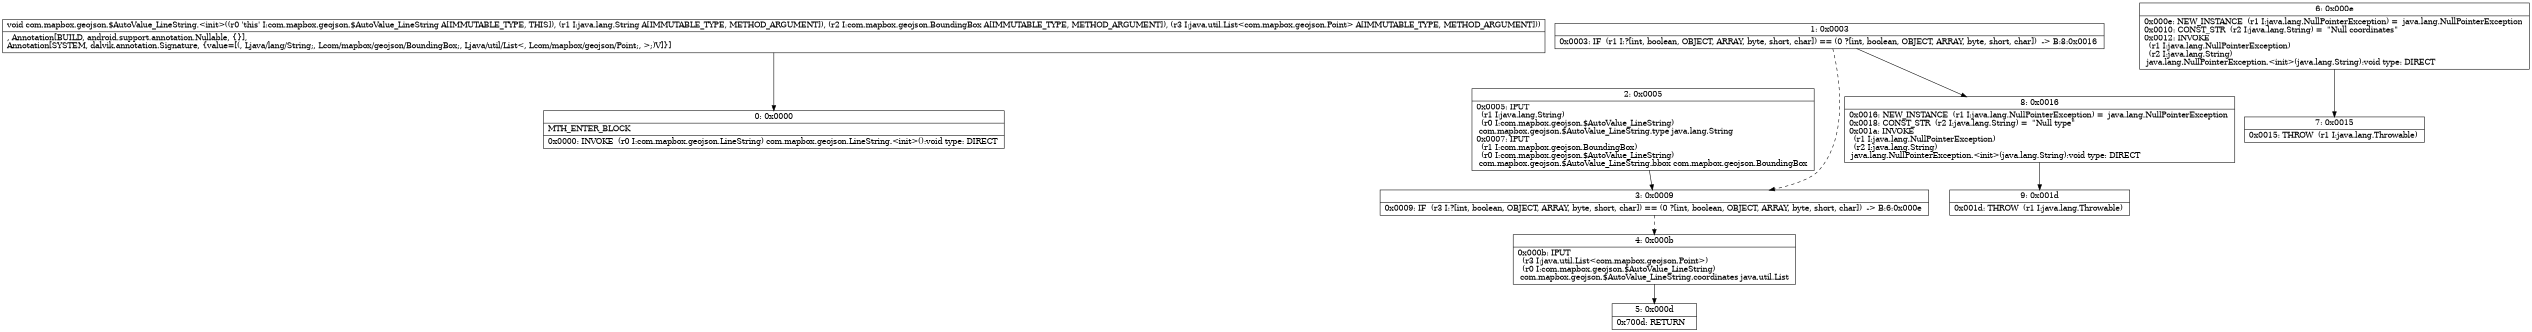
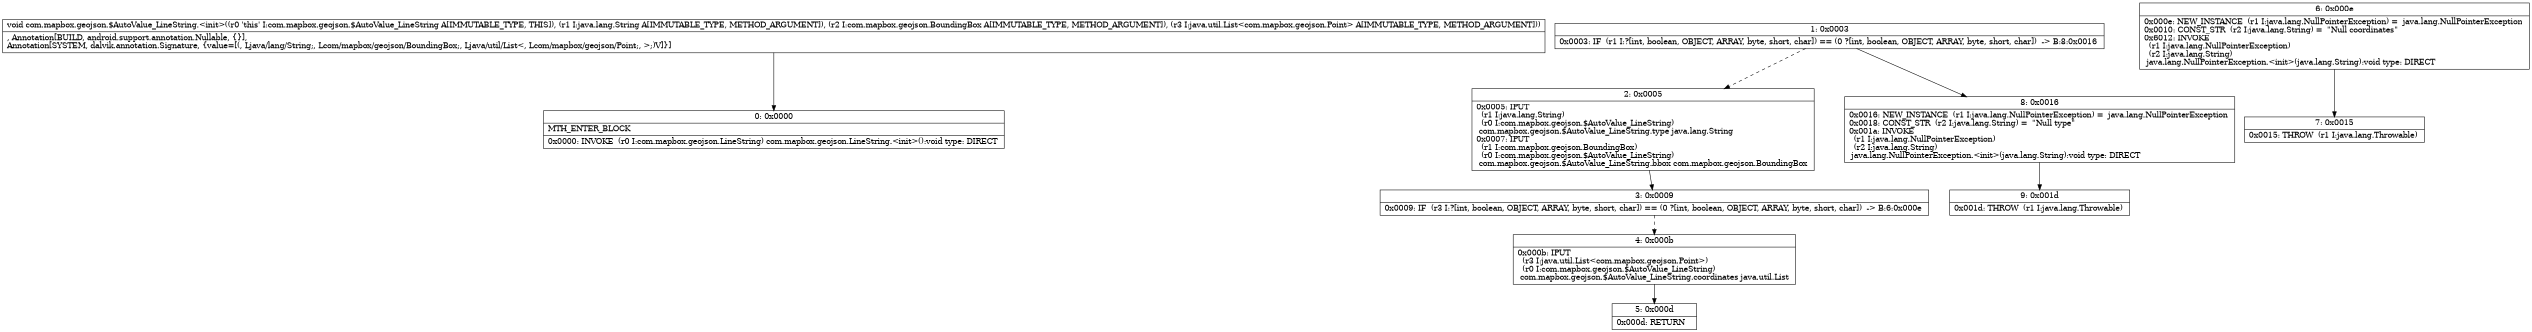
  digraph {
    node [shape=record]
    n1 [label="{0\:\ 0x0000|MTH_ENTER_BLOCK\l|0x0000: INVOKE  (r0 I:com.mapbox.geojson.LineString) com.mapbox.geojson.LineString.\<init\>():void type: DIRECT \l}"]
    n2 [label="{1\:\ 0x0003|0x0003: IF  (r1 I:?[int, boolean, OBJECT, ARRAY, byte, short, char]) == (0 ?[int, boolean, OBJECT, ARRAY, byte, short, char])  \-\> B:8:0x0016 \l}"]
    n3 [label="{2\:\ 0x0005|0x0005: IPUT  \l  (r1 I:java.lang.String)\l  (r0 I:com.mapbox.geojson.$AutoValue_LineString)\l com.mapbox.geojson.$AutoValue_LineString.type java.lang.String \l0x0007: IPUT  \l  (r1 I:com.mapbox.geojson.BoundingBox)\l  (r0 I:com.mapbox.geojson.$AutoValue_LineString)\l com.mapbox.geojson.$AutoValue_LineString.bbox com.mapbox.geojson.BoundingBox \l}"]
    n4 [label="{8\:\ 0x0016|0x0016: NEW_INSTANCE  (r1 I:java.lang.NullPointerException) =  java.lang.NullPointerException \l0x0018: CONST_STR  (r2 I:java.lang.String) =  \"Null type\" \l0x001a: INVOKE  \l  (r1 I:java.lang.NullPointerException)\l  (r2 I:java.lang.String)\l java.lang.NullPointerException.\<init\>(java.lang.String):void type: DIRECT \l}"]
    n5 [label="{3\:\ 0x0009|0x0009: IF  (r3 I:?[int, boolean, OBJECT, ARRAY, byte, short, char]) == (0 ?[int, boolean, OBJECT, ARRAY, byte, short, char])  \-\> B:6:0x000e \l}"]
    n6 [label="{9\:\ 0x001d|0x001d: THROW  (r1 I:java.lang.Throwable) \l}"]
    n7 [label="{4\:\ 0x000b|0x000b: IPUT  \l  (r3 I:java.util.List\<com.mapbox.geojson.Point\>)\l  (r0 I:com.mapbox.geojson.$AutoValue_LineString)\l com.mapbox.geojson.$AutoValue_LineString.coordinates java.util.List \l}"]
-   n8 [label="{5\:\ 0x000d|0x700d: RETURN   \l}"]
-   n9 [label="{6\:\ 0x000e|0x000e: NEW_INSTANCE  (r1 I:java.lang.NullPointerException) =  java.lang.NullPointerException \l0x0010: CONST_STR  (r2 I:java.lang.String) =  \"Null coordinates\" \l0x0012: INVOKE  \l  (r1 I:java.lang.NullPointerException)\l  (r2 I:java.lang.String)\l java.lang.NullPointerException.\<init\>(java.lang.String):void type: DIRECT \l}"]
+   n8 [label="{5\:\ 0x000d|0x000d: RETURN   \l}"]
+   n9 [label="{6\:\ 0x000e|0x000e: NEW_INSTANCE  (r1 I:java.lang.NullPointerException) =  java.lang.NullPointerException \l0x0010: CONST_STR  (r2 I:java.lang.String) =  \"Null coordinates\" \l0x6012: INVOKE  \l  (r1 I:java.lang.NullPointerException)\l  (r2 I:java.lang.String)\l java.lang.NullPointerException.\<init\>(java.lang.String):void type: DIRECT \l}"]
    n10 [label="{7\:\ 0x0015|0x0015: THROW  (r1 I:java.lang.Throwable) \l}"]
    n11 [label="{void com.mapbox.geojson.$AutoValue_LineString.\<init\>((r0 'this' I:com.mapbox.geojson.$AutoValue_LineString A[IMMUTABLE_TYPE, THIS]), (r1 I:java.lang.String A[IMMUTABLE_TYPE, METHOD_ARGUMENT]), (r2 I:com.mapbox.geojson.BoundingBox A[IMMUTABLE_TYPE, METHOD_ARGUMENT]), (r3 I:java.util.List\<com.mapbox.geojson.Point\> A[IMMUTABLE_TYPE, METHOD_ARGUMENT]))  | , Annotation[BUILD, android.support.annotation.Nullable, \{\}], \lAnnotation[SYSTEM, dalvik.annotation.Signature, \{value=[(, Ljava\/lang\/String;, Lcom\/mapbox\/geojson\/BoundingBox;, Ljava\/util\/List\<, Lcom\/mapbox\/geojson\/Point;, \>;)V]\}]\l}"]
-   n2 -> n5 [style=dashed]
+   n2 -> n3 [style=dashed]
    n2 -> n4
    n3 -> n5
    n4 -> n6
    n5 -> n7 [style=dashed]
    n7 -> n8
    n9 -> n10
    n11 -> n1
  }
